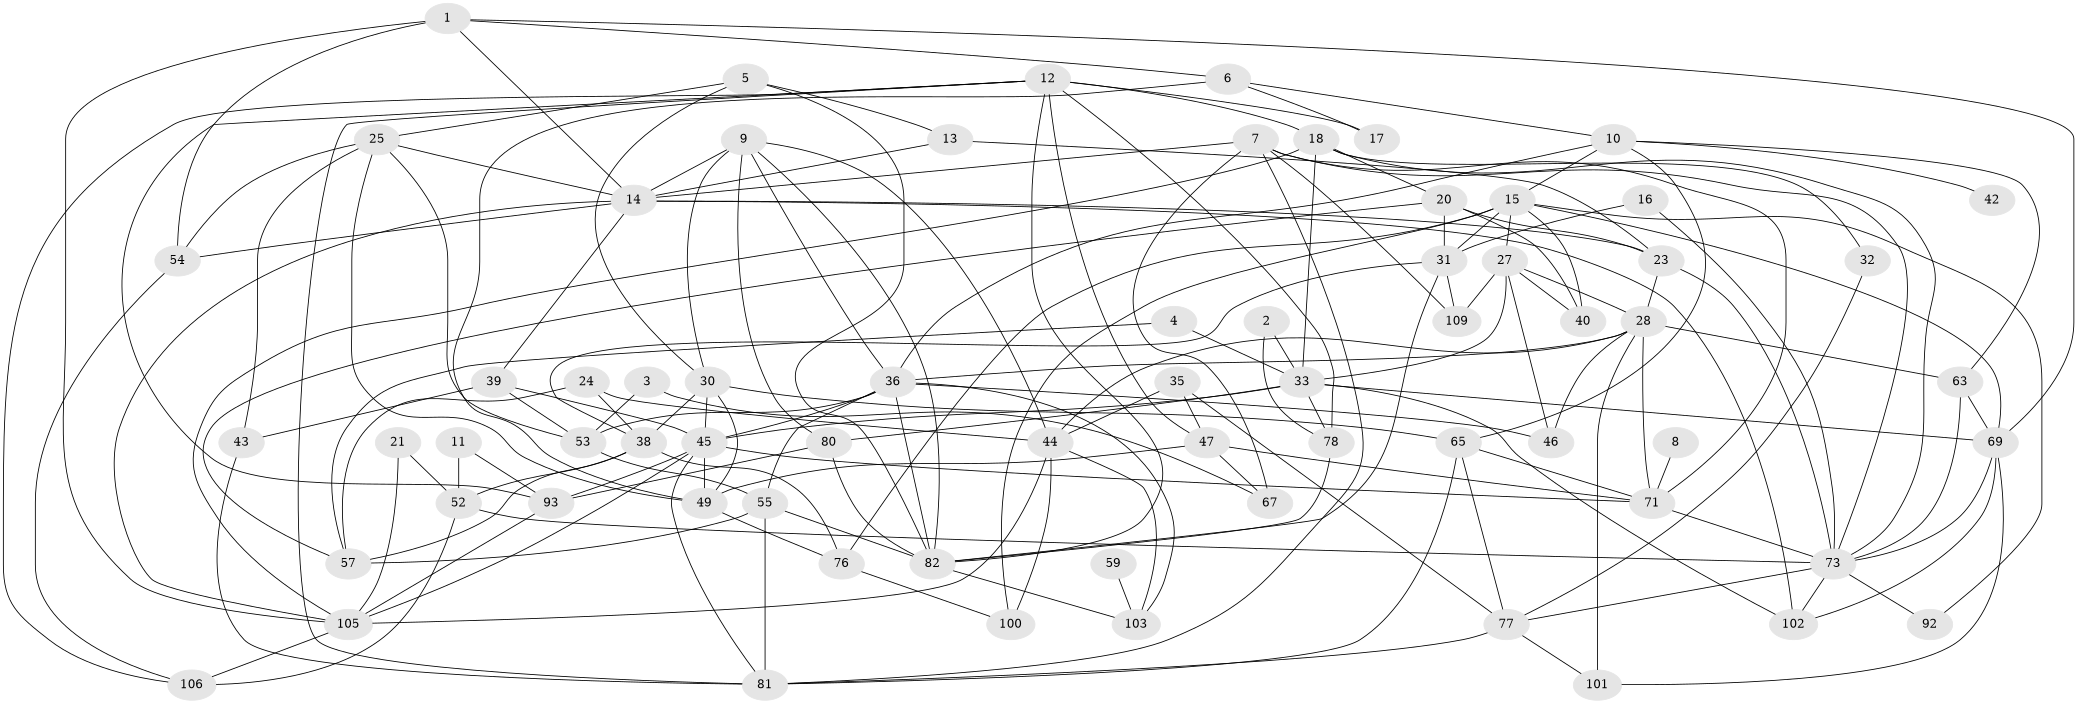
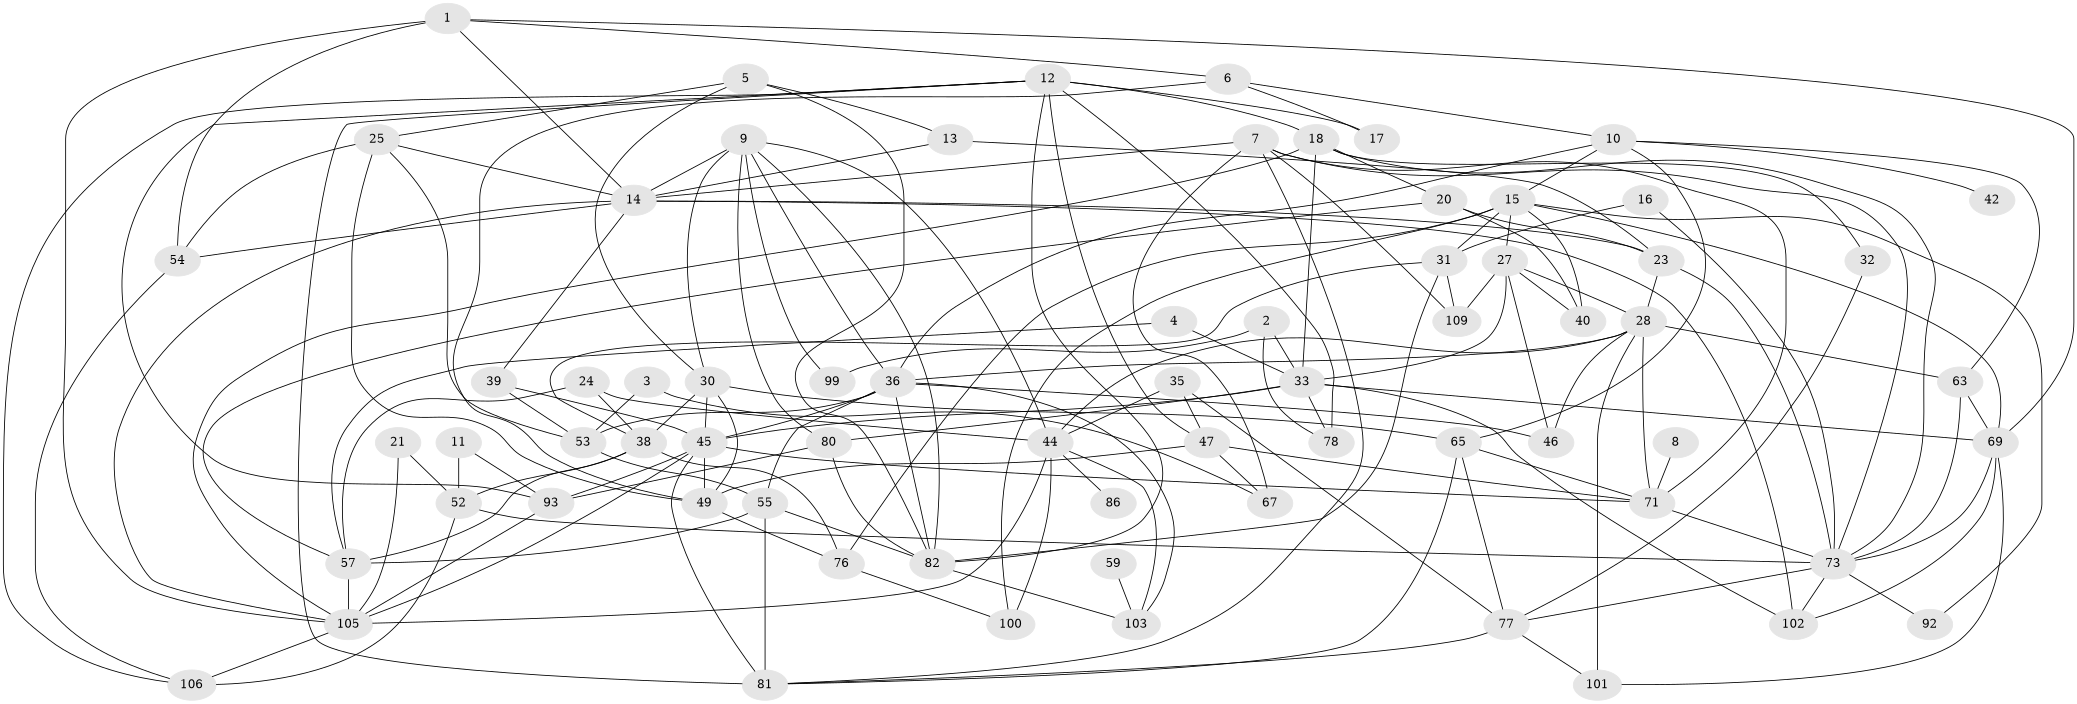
  graph {
    node [color=gray90 style=filled]
    6 [super="+72"]
    10 [super="+37"]
    17
    49 [super="+104"]
    1
    14 [super="+41"]
    54
    69 [super="+74"]
    105 [super="+107"]
    23
    39 [super="+56"]
    102
    106
    73 [super="+87"]
    101
    33 [super="+34"]
    78
    80 [super="+83"]
    45 [super="+94"]
    2
+   99
    59
    103
    82 [super="+95"]
    53 [super="+62"]
    55 [super="+96"]
    3
    67
    4
    57 [super="+60"]
    5 [super="+90"]
    13 [super="+26"]
    25 [super="+58"]
    30
-   43
    65 [super="+108"]
    38 [super="+61"]
    42
    36 [super="+85"]
    15 [super="+68"]
    63
    76
    7 [super="+84"]
    71 [super="+88"]
    81 [super="+89"]
    109
    92
    77 [super="+79"]
    8 [super="+19"]
    9 [super="+22"]
    44 [super="+48"]
    46 [super="+66"]
    100
+   86
    93
    27 [super="+50"]
    31 [super="+98"]
    40
    52 [super="+91"]
    11
    12 [super="+75"]
    18 [super="+97"]
    47 [super="+70"]
    20 [super="+64"]
    32
    28 [super="+29"]
    16
    21
    24
    35 [super="+51"]
    6 -- 10
    6 -- 17
    6 -- 49
    10 -- 65
    10 -- 42
    10 -- 36
    10 -- 15
    10 -- 63
    49 -- 76
    1 -- 6
    1 -- 14
    1 -- 54
    1 -- 69
    1 -- 105
    14 -- 54
    14 -- 105
    14 -- 23
    14 -- 39
    14 -- 102
    54 -- 106
    69 -- 102
    69 -- 73
    69 -- 101
    105 -- 106
    23 -- 73 [weight=2]
    23 -- 28
    39 -- 45
    39 -- 53
-   39 -- 43
    73 -- 102
    73 -- 92
    73 -- 77
    33 -- 69
    33 -- 102
    33 -- 78
    33 -- 80
    33 -- 45 [weight=2]
-   78 -- 82
    80 -- 82
    80 -- 93
    45 -- 49
    45 -- 105
    45 -- 71
    45 -- 81
    45 -- 93
    2 -- 33
    2 -- 78
+   2 -- 99
    59 -- 103
    82 -- 103
    53 -- 55
    55 -- 82
    55 -- 57
    55 -- 81
    3 -- 53
    3 -- 67
    4 -- 33
    4 -- 57
+   57 -- 105
    5 -- 82
    5 -- 13
    5 -- 25
    5 -- 30
    13 -- 14
    13 -- 23
    25 -- 49
    25 -- 14
    25 -- 54
    25 -- 53
-   25 -- 43
    30 -- 49
    30 -- 45
    30 -- 65
    30 -- 38
-   43 -- 81
    65 -- 71
    65 -- 81
    65 -- 77
    38 -- 57
    38 -- 76
    38 -- 52
    36 -- 45
    36 -- 103
    36 -- 82
    36 -- 53
    36 -- 55
    36 -- 46
    15 -- 69
    15 -- 76
    15 -- 92
    15 -- 100
    15 -- 27
    15 -- 31
    15 -- 40
    63 -- 69
    63 -- 73
    76 -- 100
    7 -- 14
    7 -- 73
    7 -- 67
    7 -- 71
    7 -- 81
    7 -- 109
    71 -- 73
    77 -- 101
    77 -- 81
    8 -- 71 [weight=2]
    9 -- 14
    9 -- 80
+   9 -- 99
    9 -- 82
    9 -- 30
    9 -- 36
    9 -- 44
    44 -- 105
    44 -- 103
    44 -- 100
+   44 -- 86 [weight=2]
    93 -- 105
    27 -- 33
    27 -- 109
    27 -- 46
    27 -- 40
    27 -- 28
    31 -- 82
    31 -- 38
    31 -- 109
    52 -- 106
    52 -- 73
    11 -- 93
    11 -- 52
    12 -- 17
    12 -- 106
    12 -- 78
    12 -- 82
    12 -- 81
    12 -- 93
    12 -- 18
    12 -- 47
    18 -- 105
    18 -- 73
    18 -- 33
    18 -- 20
    18 -- 32
    47 -- 49
    47 -- 67
    47 -- 71
    20 -- 23
    20 -- 57
-   20 -- 31
    20 -- 40
    32 -- 77
    28 -- 101 [weight=2]
    28 -- 36
    28 -- 63
    28 -- 71
    28 -- 44
    28 -- 46
    16 -- 73
    16 -- 31
    21 -- 105
    21 -- 52
    24 -- 57
    24 -- 38
    24 -- 44
    35 -- 77
    35 -- 44
    35 -- 47 [weight=2]
  }
